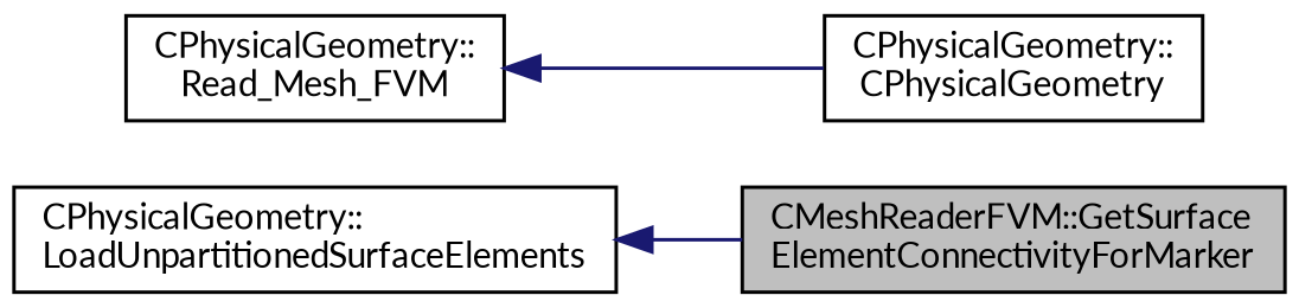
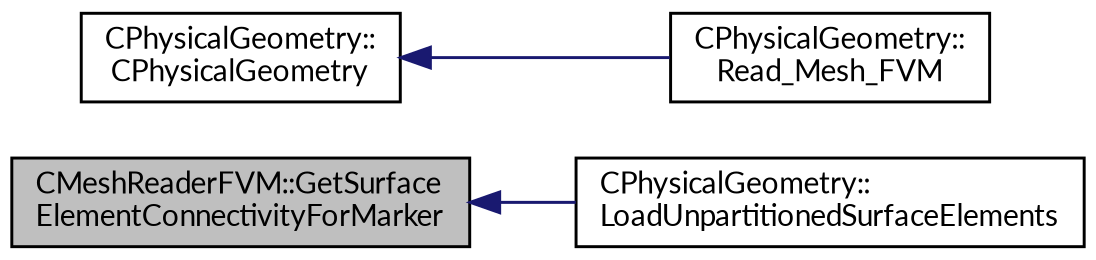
  digraph {
    fontname=Lato
    rankdir=LR
    node [color=black fillcolor=white fontname=Lato fontsize=10 shape=record style=filled]
    edge [color=midnightblue dir=back fontname=Lato fontsize=10 labelfontname=Helvetica labelfontsize=10 style=solid]
    n1 [fillcolor=grey75 fontcolor=black height=0.2 label="CMeshReaderFVM::GetSurface\lElementConnectivityForMarker" width=0.4]
    n2 [height=0.2 label="CPhysicalGeometry::\lLoadUnpartitionedSurfaceElements" width=0.4]
    n3 [height=0.2 label="CPhysicalGeometry::\lRead_Mesh_FVM" width=0.4]
    n4 [height=0.2 label="CPhysicalGeometry::\lCPhysicalGeometry" width=0.4]
-   n2 -> n1
-   n3 -> n4
+   n1 -> n2
+   n4 -> n3
  }
